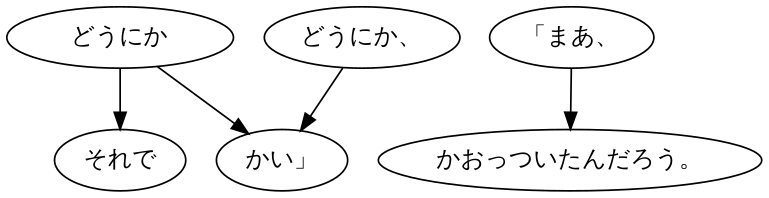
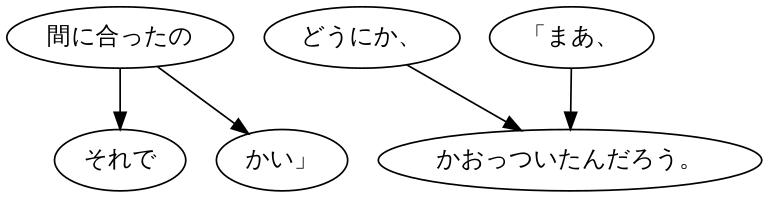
  digraph {
    fontname="EB Garamond"
    node [fontname="EB Garamond"]
    edge [fontname="EB Garamond"]
    n1 [label="それで"]
-   n2 [label="どうにか"]
+   n2 [label="間に合ったの"]
    n3 [label="かい」"]
    n4 [label="かおっついたんだろう。"]
    n5 [label="「まあ、"]
    n6 [label="どうにか、"]
    n2 -> n1
    n2 -> n3
    n5 -> n4
-   n6 -> n3
+   n6 -> n4
  }
